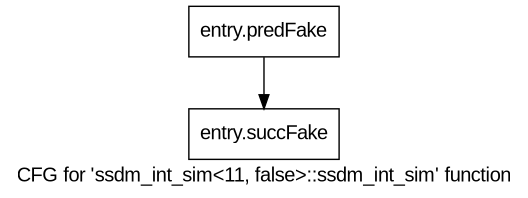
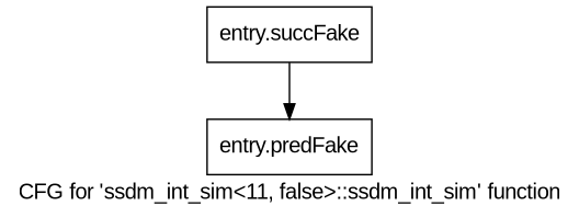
  digraph {
    label="CFG for 'ssdm_int_sim\<11, false\>::ssdm_int_sim' function"
    fontname="Liberation Sans"
    node [shape=record fontname="Liberation Sans"]
    n1 [label="{entry.predFake}"]
    n2 [filename="/tools/Xilinx/Vitis_HLS/2022.1/include/ap_common.h" label="{entry.succFake}" linenumber=705]
-   n1 -> n2 [execusionnum=3200 filename="/tools/Xilinx/Vitis_HLS/2022.1/include/ap_common.h" fontname="Liberation Sans"]
+   n2 -> n1 [execusionnum=3200 filename="/tools/Xilinx/Vitis_HLS/2022.1/include/ap_common.h" fontname="Liberation Sans"]
  }
